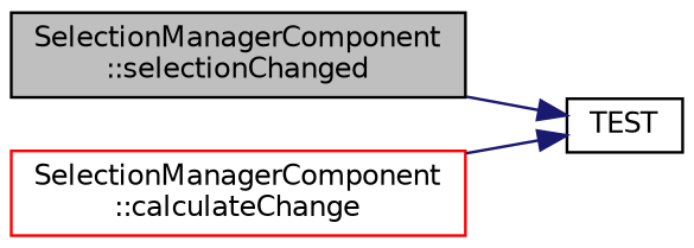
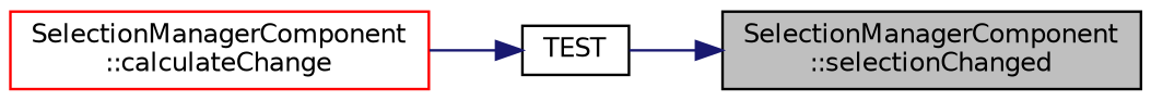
  digraph {
    rankdir=RL
    node [color=black fillcolor=white fontname=Helvetica fontsize=10 shape=record style=filled]
    edge [color=midnightblue dir=back fontname=Helvetica fontsize=10 labelfontname=Helvetica labelfontsize=10 style=solid]
    n1 [fillcolor=grey75 fontcolor=black height=0.2 label="SelectionManagerComponent\l::selectionChanged" width=0.4]
    n2 [height=0.2 label=TEST width=0.4]
    n3 [color=red height=0.2 label="SelectionManagerComponent\l::calculateChange" width=0.4]
-   n2 -> n1
+   n1 -> n2
    n2 -> n3
  }
